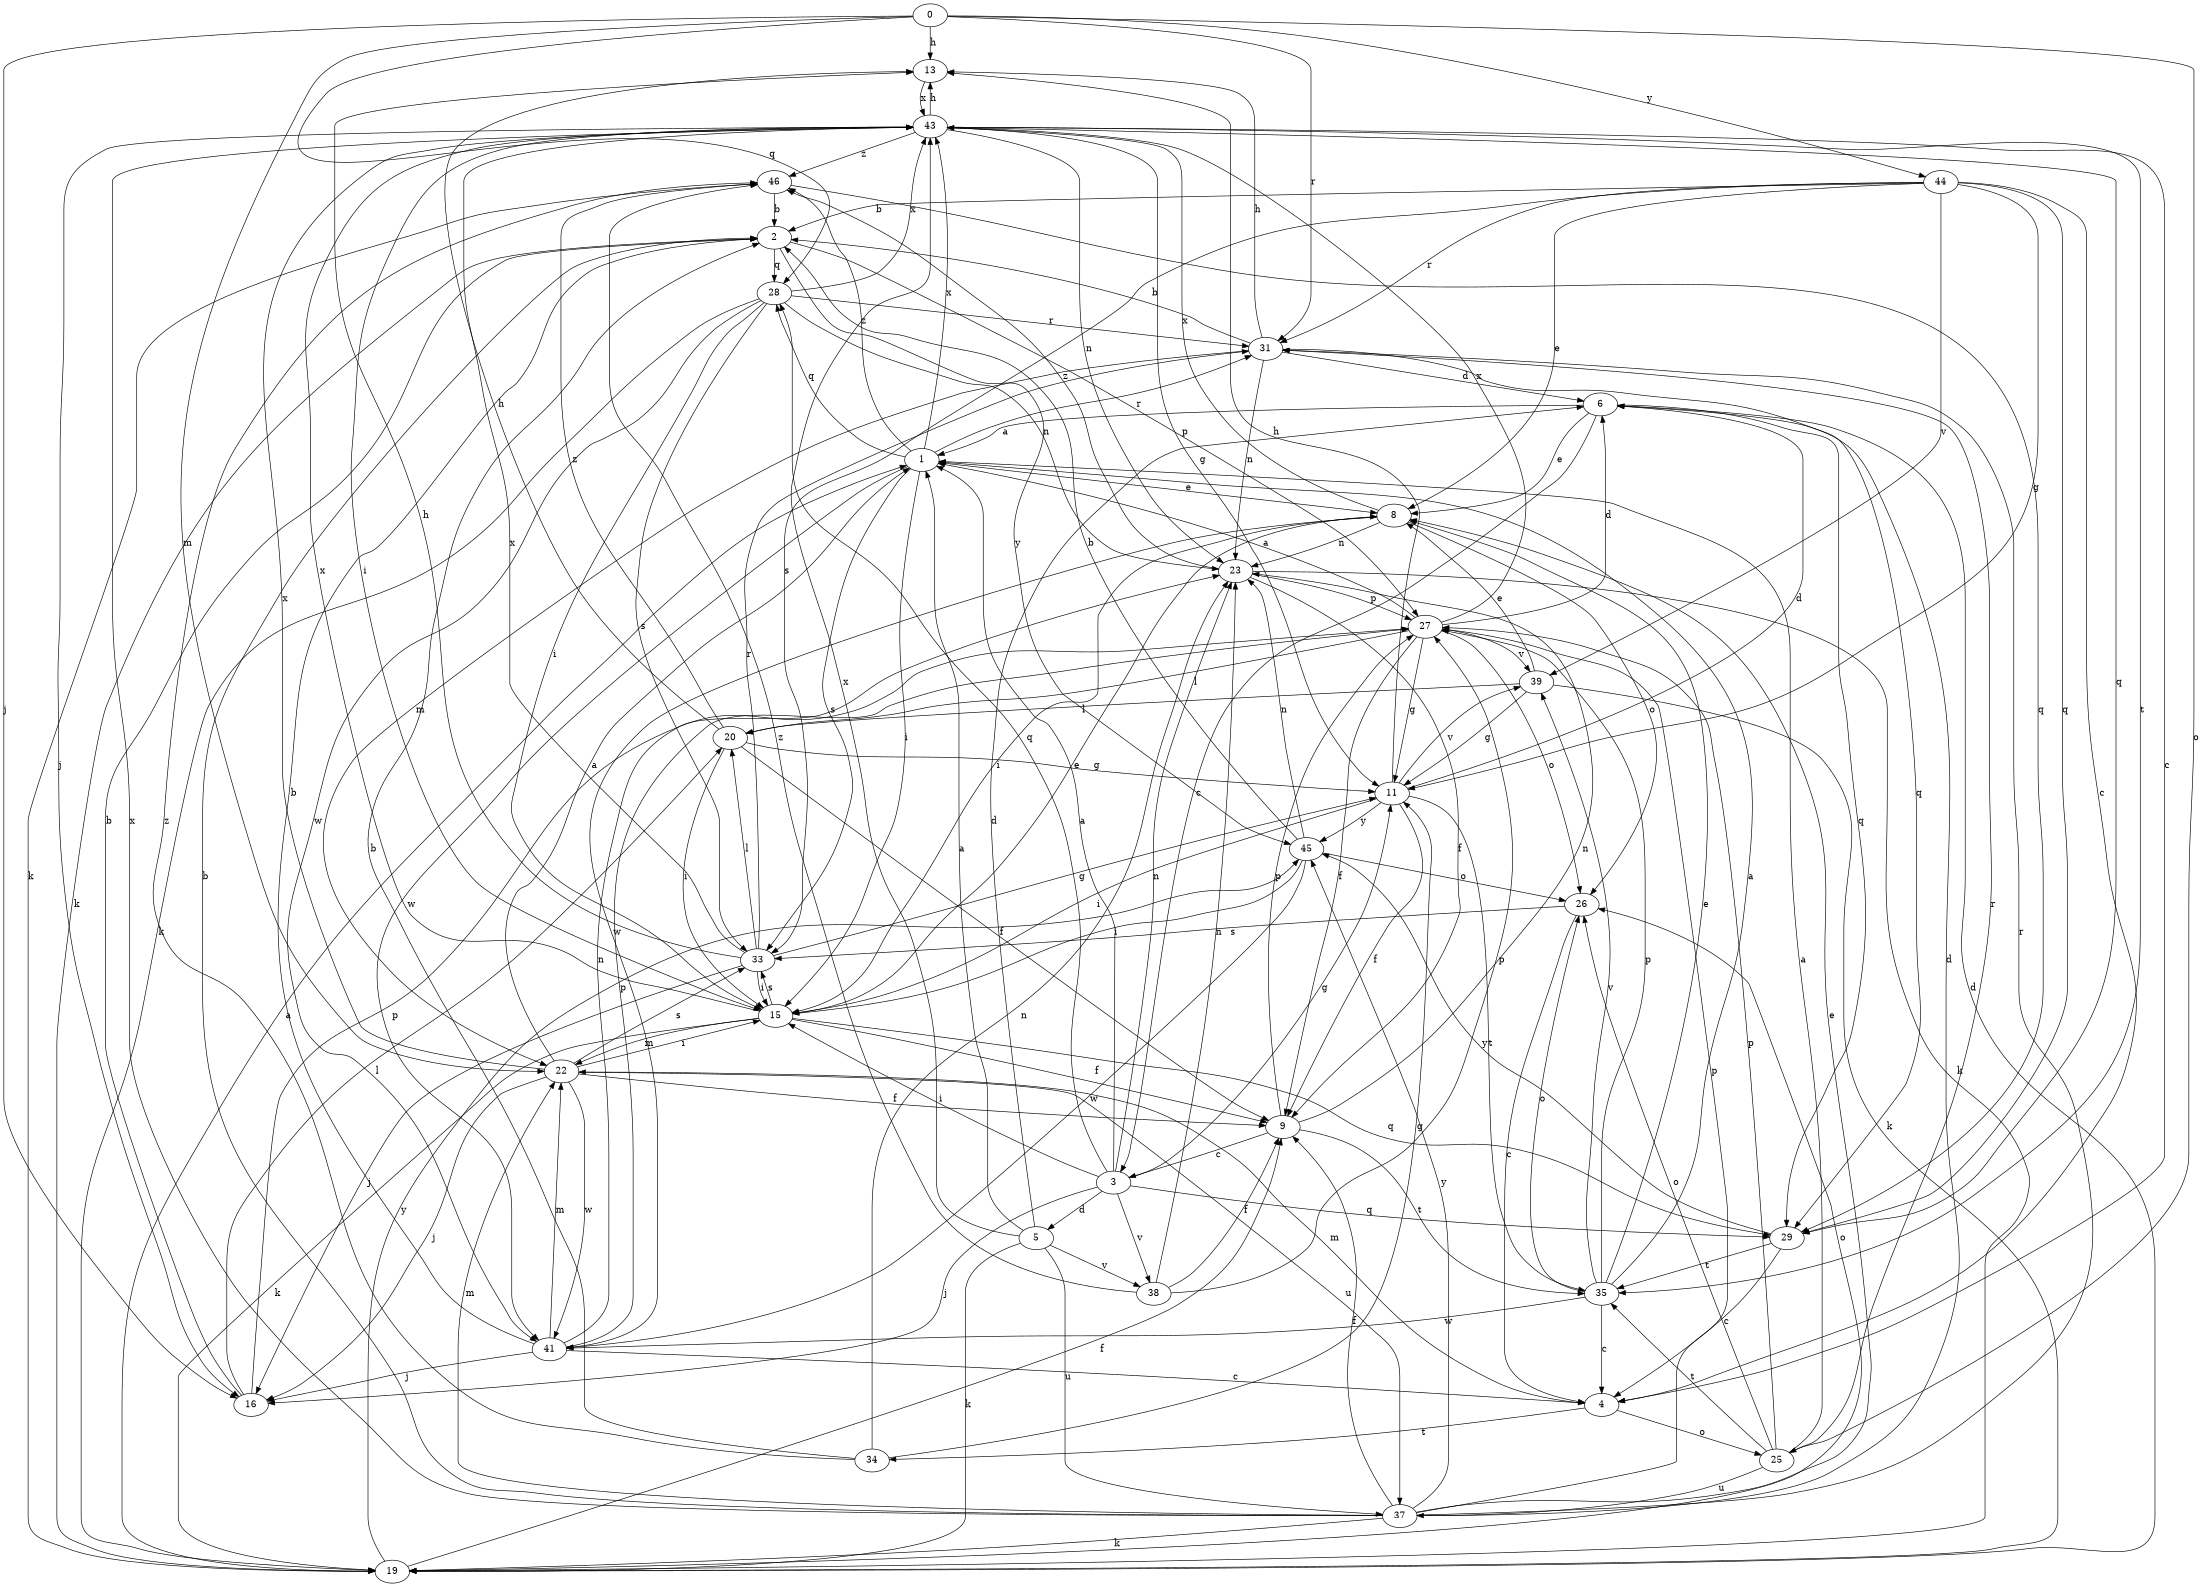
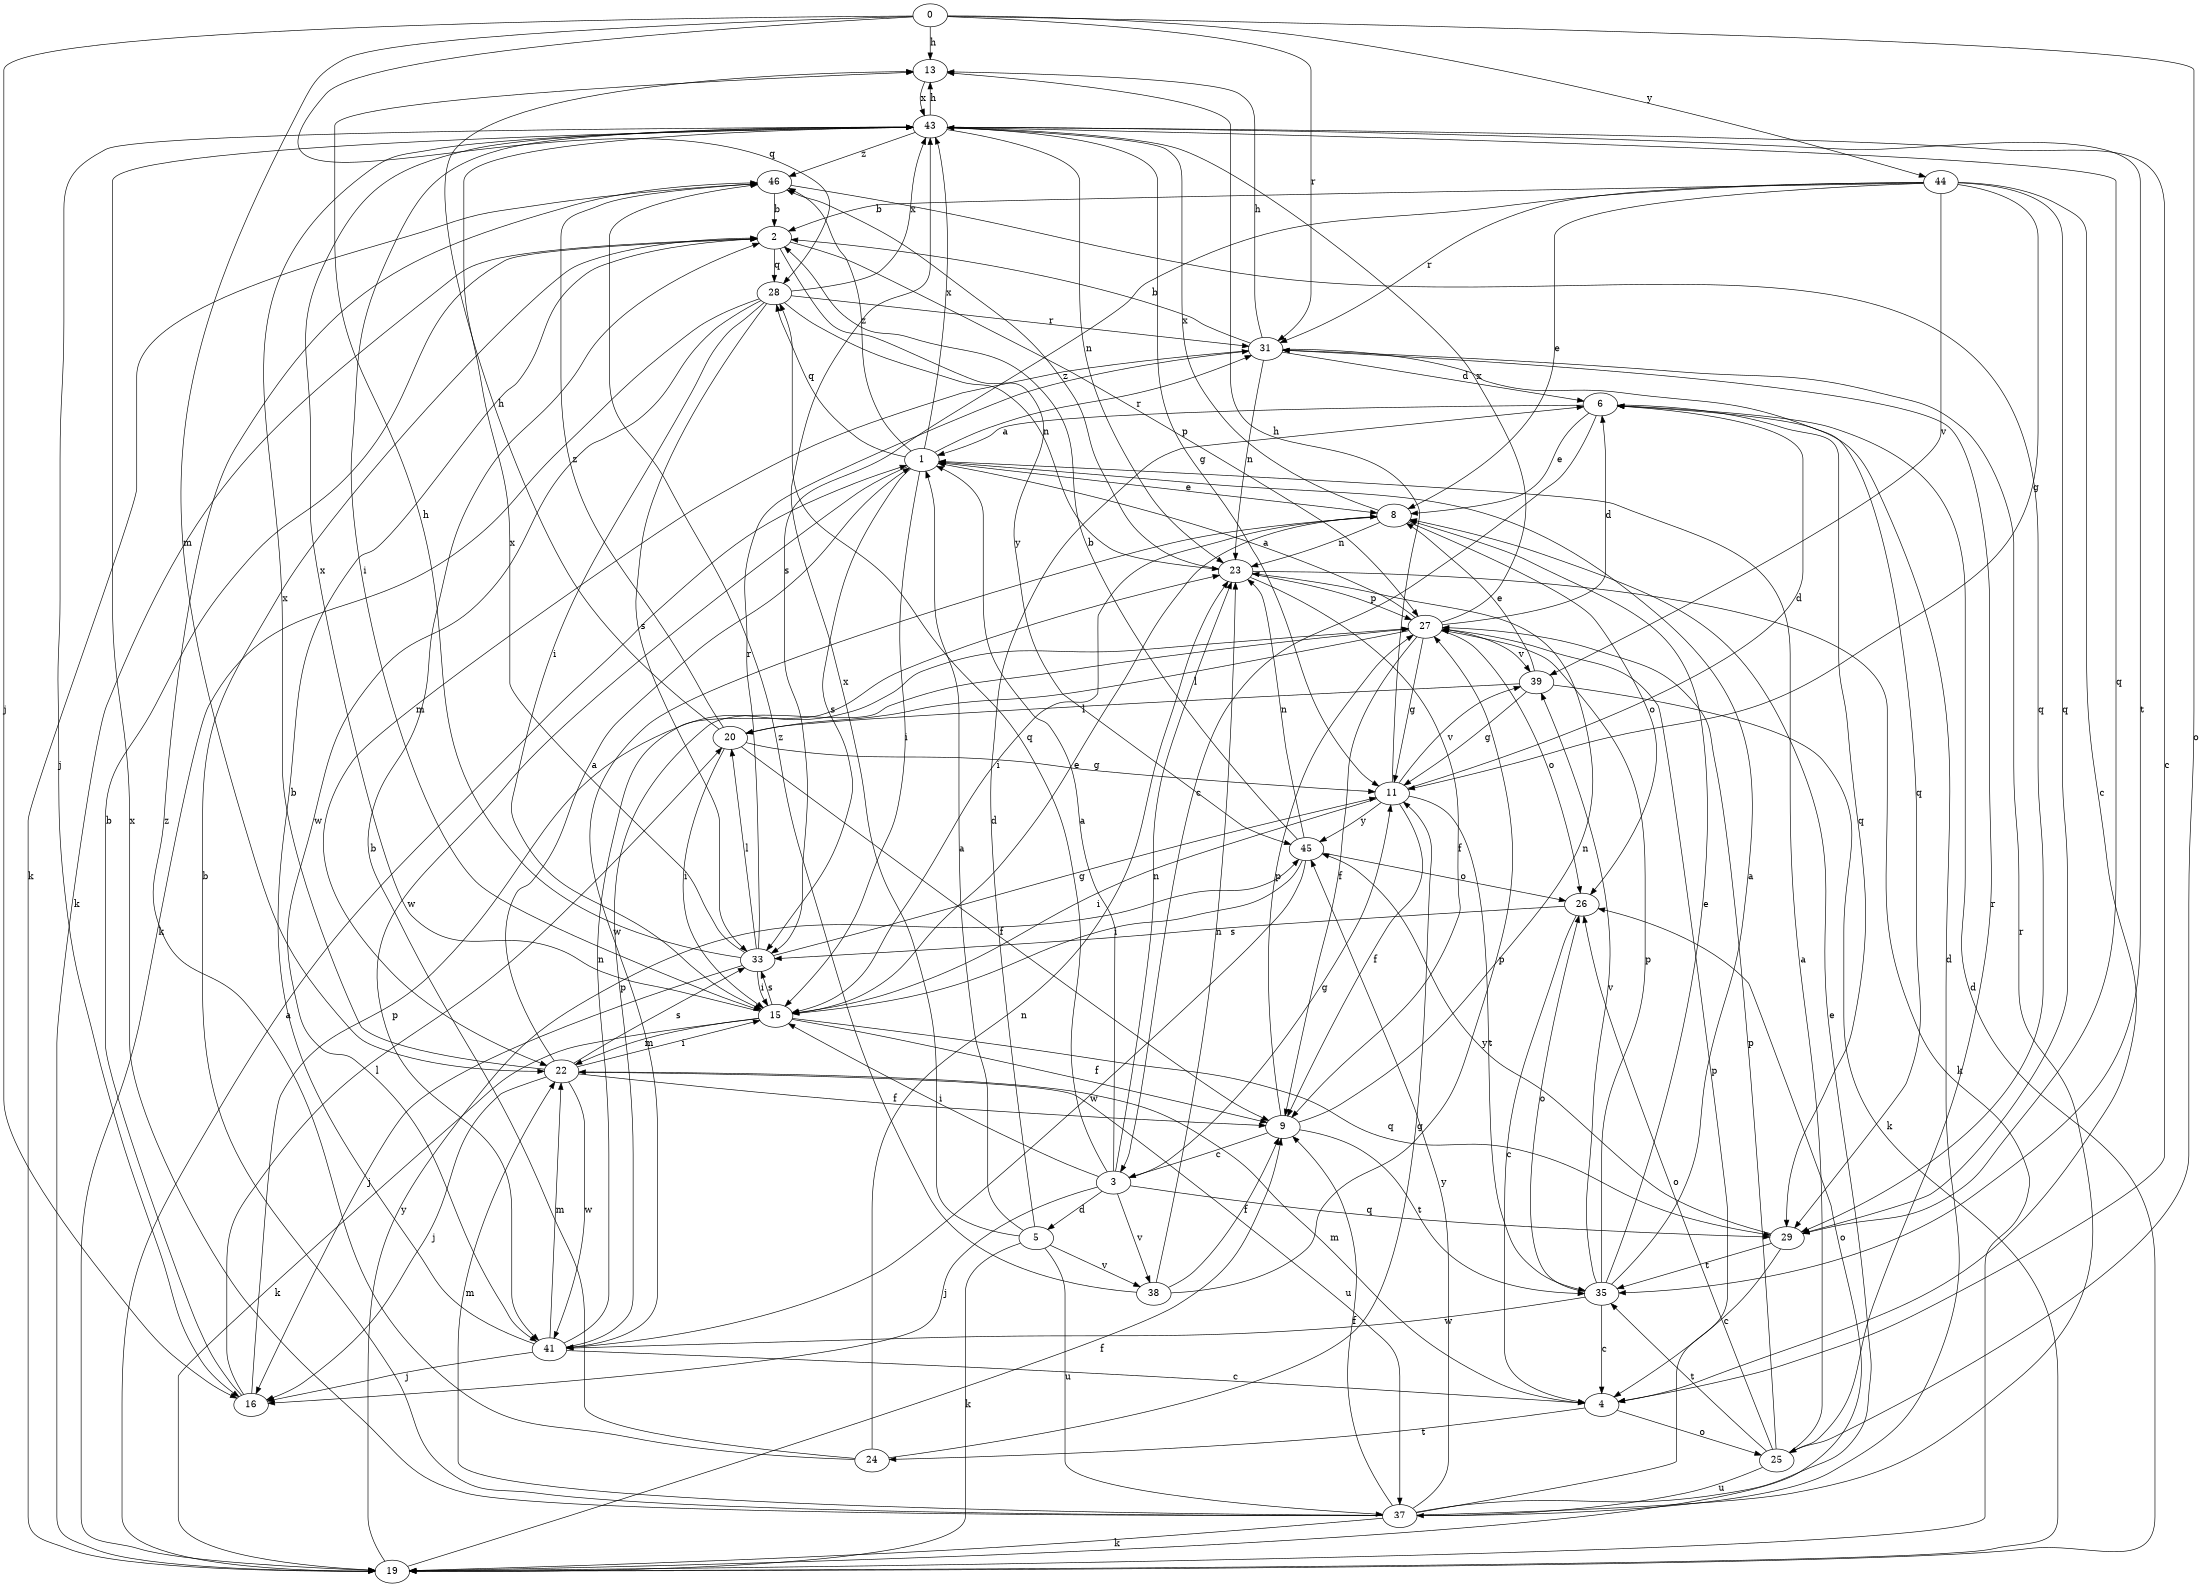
  strict digraph {
    0
    13
    16
    22
    25
    28
    31
    44
    43
    2
    27
    20
    1
    15
    33
    41
    37
    9
    26
    35
    19
    23
    29
    6
    8
    11
    4
    39
    46
    45
    3
    5
    38
-   34
+   34 [label=24]
    0 -> 13 [label=h]
    0 -> 16 [label=j]
    0 -> 22 [label=m]
    0 -> 25 [label=o]
    0 -> 28 [label=q]
    0 -> 31 [label=r]
    0 -> 44 [label=y]
    13 -> 43 [label=x]
    16 -> 2 [label=b]
    16 -> 27 [label=p]
    16 -> 20 [label=l]
    22 -> 16 [label=j]
    22 -> 43 [label=x]
    22 -> 1 [label=a]
    22 -> 15 [label=i]
    22 -> 33 [label=s]
    22 -> 41 [label=w]
    22 -> 37 [label=u]
    22 -> 9 [label=f]
    25 -> 31 [label=r]
    25 -> 27 [label=p]
    25 -> 1 [label=a]
    25 -> 37 [label=u]
    25 -> 26 [label=o]
    25 -> 35 [label=t]
    28 -> 31 [label=r]
    28 -> 43 [label=x]
    28 -> 15 [label=i]
    28 -> 33 [label=s]
    28 -> 41 [label=w]
    28 -> 19 [label=k]
    28 -> 23 [label=n]
    31 -> 13 [label=h]
    31 -> 22 [label=m]
    31 -> 2 [label=b]
    31 -> 23 [label=n]
    31 -> 29 [label=q]
    31 -> 6 [label=d]
    44 -> 31 [label=r]
    44 -> 2 [label=b]
    44 -> 33 [label=s]
    44 -> 29 [label=q]
    44 -> 8 [label=e]
    44 -> 11 [label=g]
    44 -> 4 [label=c]
    44 -> 39 [label=v]
    43 -> 13 [label=h]
    43 -> 16 [label=j]
    43 -> 15 [label=i]
    43 -> 35 [label=t]
    43 -> 23 [label=n]
    43 -> 29 [label=q]
    43 -> 11 [label=g]
    43 -> 4 [label=c]
    43 -> 46 [label=z]
    2 -> 28 [label=q]
    2 -> 27 [label=p]
    2 -> 19 [label=k]
    2 -> 45 [label=y]
    27 -> 43 [label=x]
    27 -> 20 [label=l]
    27 -> 1 [label=a]
    27 -> 9 [label=f]
    27 -> 26 [label=o]
    27 -> 6 [label=d]
    27 -> 11 [label=g]
    27 -> 39 [label=v]
    20 -> 13 [label=h]
    20 -> 15 [label=i]
    20 -> 9 [label=f]
    20 -> 11 [label=g]
    20 -> 46 [label=z]
    1 -> 28 [label=q]
    1 -> 31 [label=r]
    1 -> 43 [label=x]
    1 -> 15 [label=i]
    1 -> 33 [label=s]
    1 -> 41 [label=w]
    1 -> 8 [label=e]
    1 -> 46 [label=z]
    15 -> 22 [label=m]
    15 -> 43 [label=x]
    15 -> 33 [label=s]
    15 -> 9 [label=f]
    15 -> 19 [label=k]
    15 -> 29 [label=q]
    15 -> 8 [label=e]
    33 -> 13 [label=h]
    33 -> 16 [label=j]
    33 -> 31 [label=r]
    33 -> 43 [label=x]
    33 -> 20 [label=l]
    33 -> 15 [label=i]
    33 -> 11 [label=g]
    41 -> 16 [label=j]
    41 -> 22 [label=m]
    41 -> 2 [label=b]
    41 -> 27 [label=p]
    41 -> 23 [label=n]
    41 -> 4 [label=c]
    37 -> 22 [label=m]
    37 -> 31 [label=r]
    37 -> 43 [label=x]
    37 -> 2 [label=b]
    37 -> 27 [label=p]
    37 -> 9 [label=f]
    37 -> 19 [label=k]
    37 -> 6 [label=d]
    37 -> 8 [label=e]
    37 -> 45 [label=y]
    9 -> 27 [label=p]
    9 -> 35 [label=t]
    9 -> 23 [label=n]
    9 -> 3 [label=c]
    26 -> 33 [label=s]
    26 -> 4 [label=c]
    35 -> 27 [label=p]
    35 -> 1 [label=a]
    35 -> 41 [label=w]
    35 -> 26 [label=o]
    35 -> 8 [label=e]
    35 -> 4 [label=c]
    35 -> 39 [label=v]
    19 -> 1 [label=a]
    19 -> 9 [label=f]
    19 -> 26 [label=o]
    19 -> 6 [label=d]
    19 -> 45 [label=y]
    23 -> 27 [label=p]
    23 -> 9 [label=f]
    23 -> 19 [label=k]
    23 -> 46 [label=z]
    29 -> 35 [label=t]
    29 -> 4 [label=c]
    29 -> 45 [label=y]
    6 -> 1 [label=a]
    6 -> 29 [label=q]
    6 -> 8 [label=e]
    6 -> 3 [label=c]
    8 -> 43 [label=x]
    8 -> 15 [label=i]
    8 -> 41 [label=w]
    8 -> 26 [label=o]
    8 -> 23 [label=n]
    11 -> 13 [label=h]
    11 -> 15 [label=i]
    11 -> 9 [label=f]
    11 -> 35 [label=t]
    11 -> 6 [label=d]
    11 -> 39 [label=v]
    11 -> 45 [label=y]
    4 -> 22 [label=m]
    4 -> 25 [label=o]
    4 -> 34 [label=t]
    39 -> 20 [label=l]
    39 -> 19 [label=k]
    39 -> 8 [label=e]
    39 -> 11 [label=g]
    46 -> 2 [label=b]
    46 -> 19 [label=k]
    46 -> 29 [label=q]
    45 -> 2 [label=b]
    45 -> 15 [label=i]
    45 -> 41 [label=w]
    45 -> 26 [label=o]
    45 -> 23 [label=n]
    3 -> 16 [label=j]
    3 -> 28 [label=q]
    3 -> 1 [label=a]
    3 -> 15 [label=i]
    3 -> 23 [label=n]
    3 -> 29 [label=q]
    3 -> 11 [label=g]
    3 -> 5 [label=d]
    3 -> 38 [label=v]
    5 -> 43 [label=x]
    5 -> 1 [label=a]
    5 -> 37 [label=u]
    5 -> 19 [label=k]
    5 -> 6 [label=d]
    5 -> 38 [label=v]
    38 -> 27 [label=p]
    38 -> 9 [label=f]
    38 -> 23 [label=n]
    38 -> 46 [label=z]
    34 -> 2 [label=b]
    34 -> 23 [label=n]
    34 -> 11 [label=g]
    34 -> 46 [label=z]
  }
